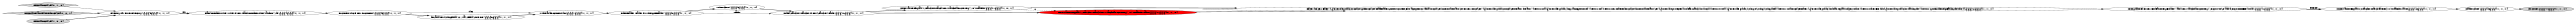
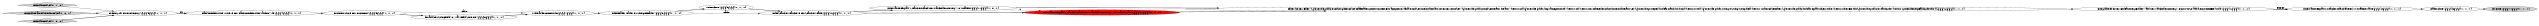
  digraph {
    rankdir=LR
    node [fillcolor=white shape=ellipse style=filled]
    edge [style=bold]
    n1 [label="RandomIndexWriter writer = new RandomIndexWriter(random(),dir)@@@4@@@['1', '1', '1']"]
    n2 [label="Document doc = new Document()@@@5@@@['1', '1', '1']"]
    n3 [label="writer.addDocument(doc)@@@7@@@['1', '1', '1']"]
    n4 [label="doc.add(newStringField(\"c\",\"val\",Field.Store.NO))@@@6@@@['1', '1', '1']"]
    n5 [label="IndexReader reader = writer.getReader()@@@8@@@['1', '1', '1']"]
    n6 [label="writer.close()@@@9@@@['1', '1', '1']"]
    n7 [label="IndexSearcher searcher = newSearcher(reader)@@@10@@@['1', '1', '1']"]
    n8 [label="Assert.assertEquals(1,searcher.search(new MatchAllDocsQuery(),10).totalHits)@@@11@@@['1', '0', '1']"]
    n9 [fillcolor=red label="Assert.assertEquals(1,searcher.search(new MatchAllDocsQuery(),10).totalHits.value)@@@11@@@['0', '1', '0']"]
    n10 [label="Directory dir = newDirectory()@@@3@@@['1', '1', '1']"]
    n11 [label="Filter f = new Filter(){@Override public DocIdSet getDocIdSet(LeafReaderContext context,Bits acceptDocs){final DocIdSet innerNullIteratorSet = new DocIdSet(){@Override public DocIdSetIterator iterator(){return null}@Override public long ramBytesUsed(){return 0L}}return new FilteredDocIdSet(innerNullIteratorSet){@Override protected boolean match(int docid){return true}}}@Override public String toString(String field){return \"nullDocIdSetFilter\"}@Override public boolean equals(Object other){return other == this}@Override public int hashCode(){return System.identityHashCode(this)}}@@@12@@@['1', '1', '1']"]
    n12 [label="Query filtered = new BooleanQuery.Builder().add(new MatchAllDocsQuery(),Occur.MUST).add(f,Occur.FILTER).build()@@@41@@@['1', '1', '1']"]
    n13 [fillcolor=lightgray label="testNullDocIdSet['0', '1', '0']" shape=diamond]
    n14 [fillcolor=lightgray label="testNullIteratorFilteredDocIdSet['0', '0', '1']" shape=diamond]
    n15 [label="reader.close()@@@43@@@['1', '1', '1']"]
    n16 [fillcolor=lightgray label="dir.close()@@@44@@@['1', '1', '1']"]
-   n17 [fillcolor=lightgray label="testNullDocIdSet['1', '0', '0']"]
+   n17 [fillcolor=lightgray label="testNullDocIdSet['1', '0', '0']" shape=diamond]
    n18 [label="Assert.assertEquals(0,searcher.search(filtered,10).totalHits.value)@@@42@@@['1', '1', '1']"]
    n1 -> n2
-   n2 -> n3 [label=doc style=solid]
+   n2 -> n3 [label=reader style=solid]
    n2 -> n4
    n3 -> n5
    n4 -> n3
    n5 -> n6
    n5 -> n7 [label=reader style=solid]
    n6 -> n7
    n7 -> n8
    n7 -> n9
    n8 -> n9 [label=0 style=dashed]
    n8 -> n11
    n9 -> n11
    n10 -> n1 [label=dir style=solid]
    n10 -> n1
    n11 -> n12
    n12 -> n18 [label=filtered style=solid]
    n12 -> n18
    n13 -> n10 [style=solid]
    n14 -> n10
    n15 -> n16
    n17 -> n10
    n18 -> n15
  }
